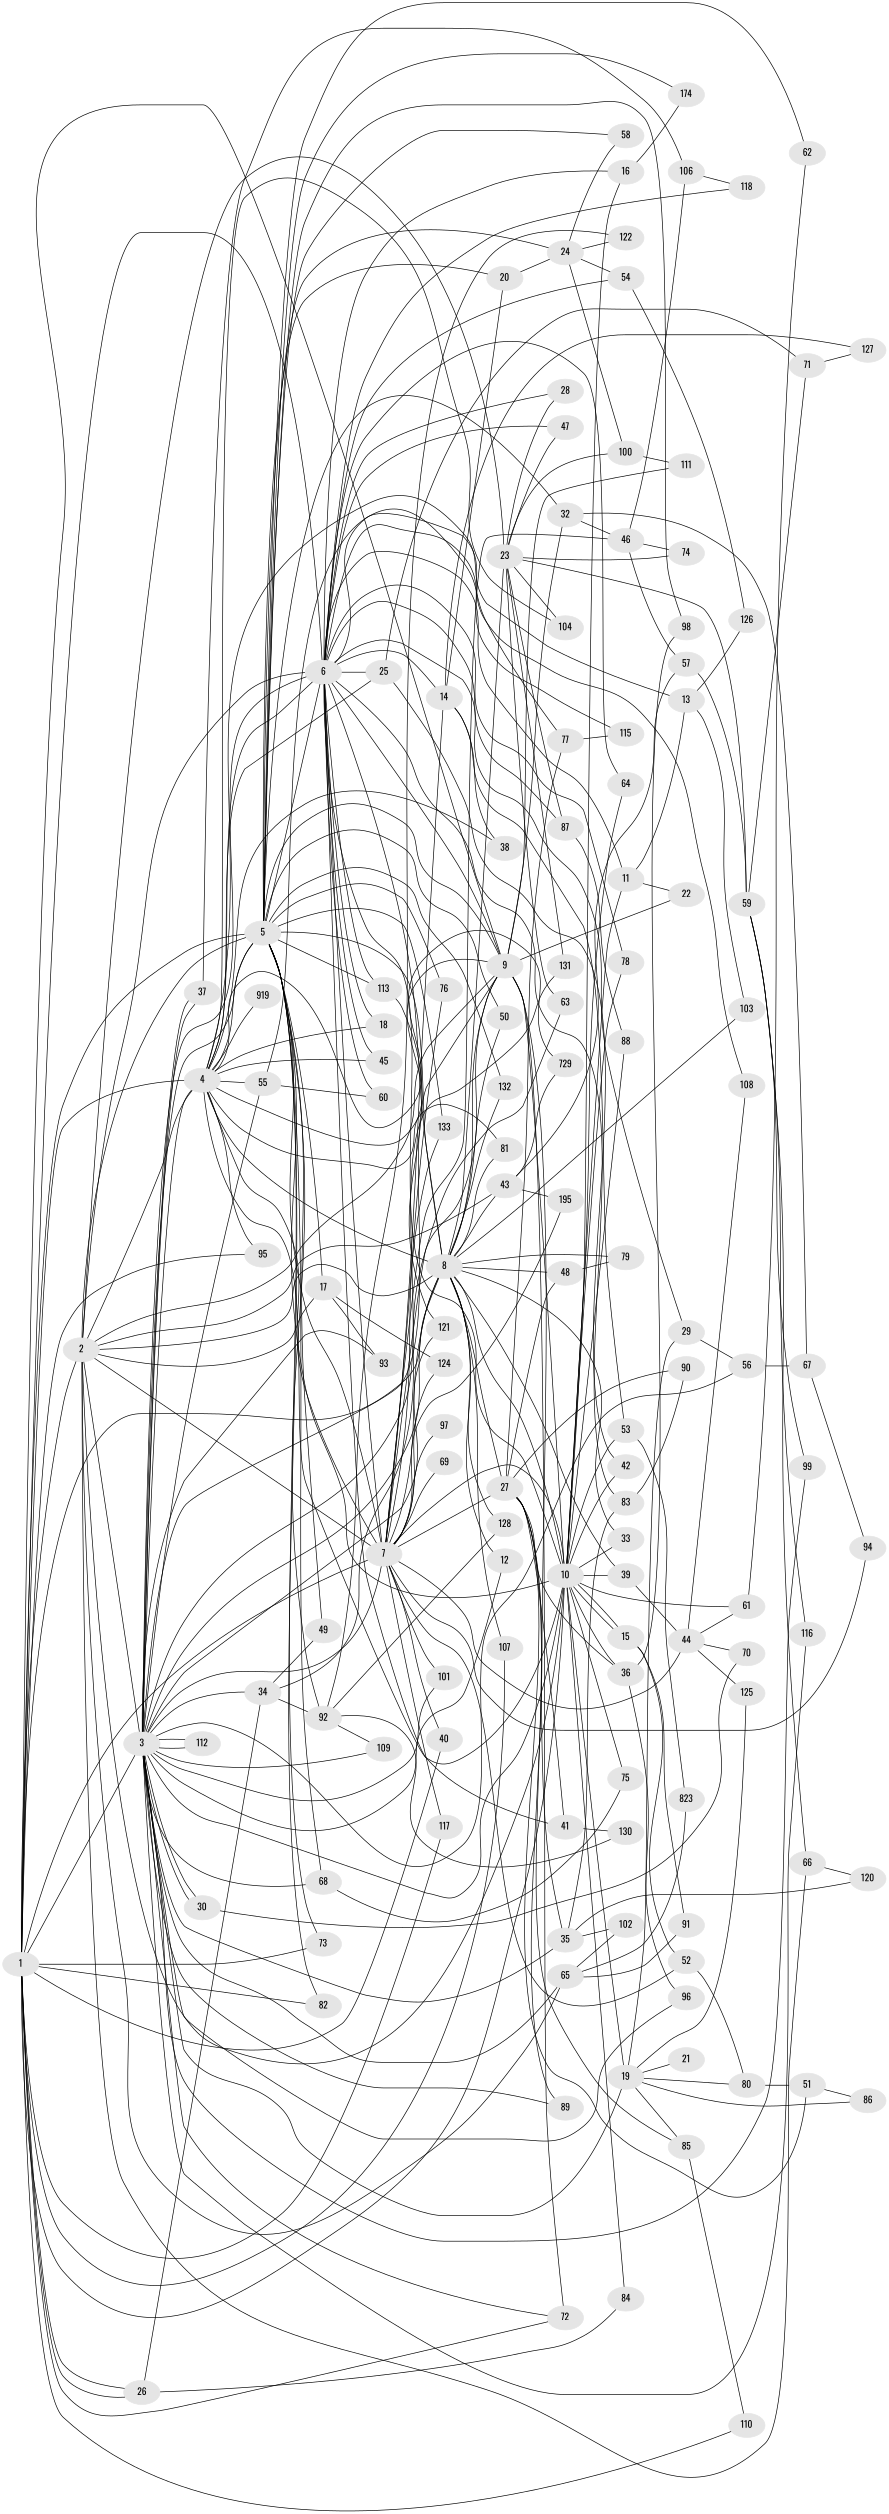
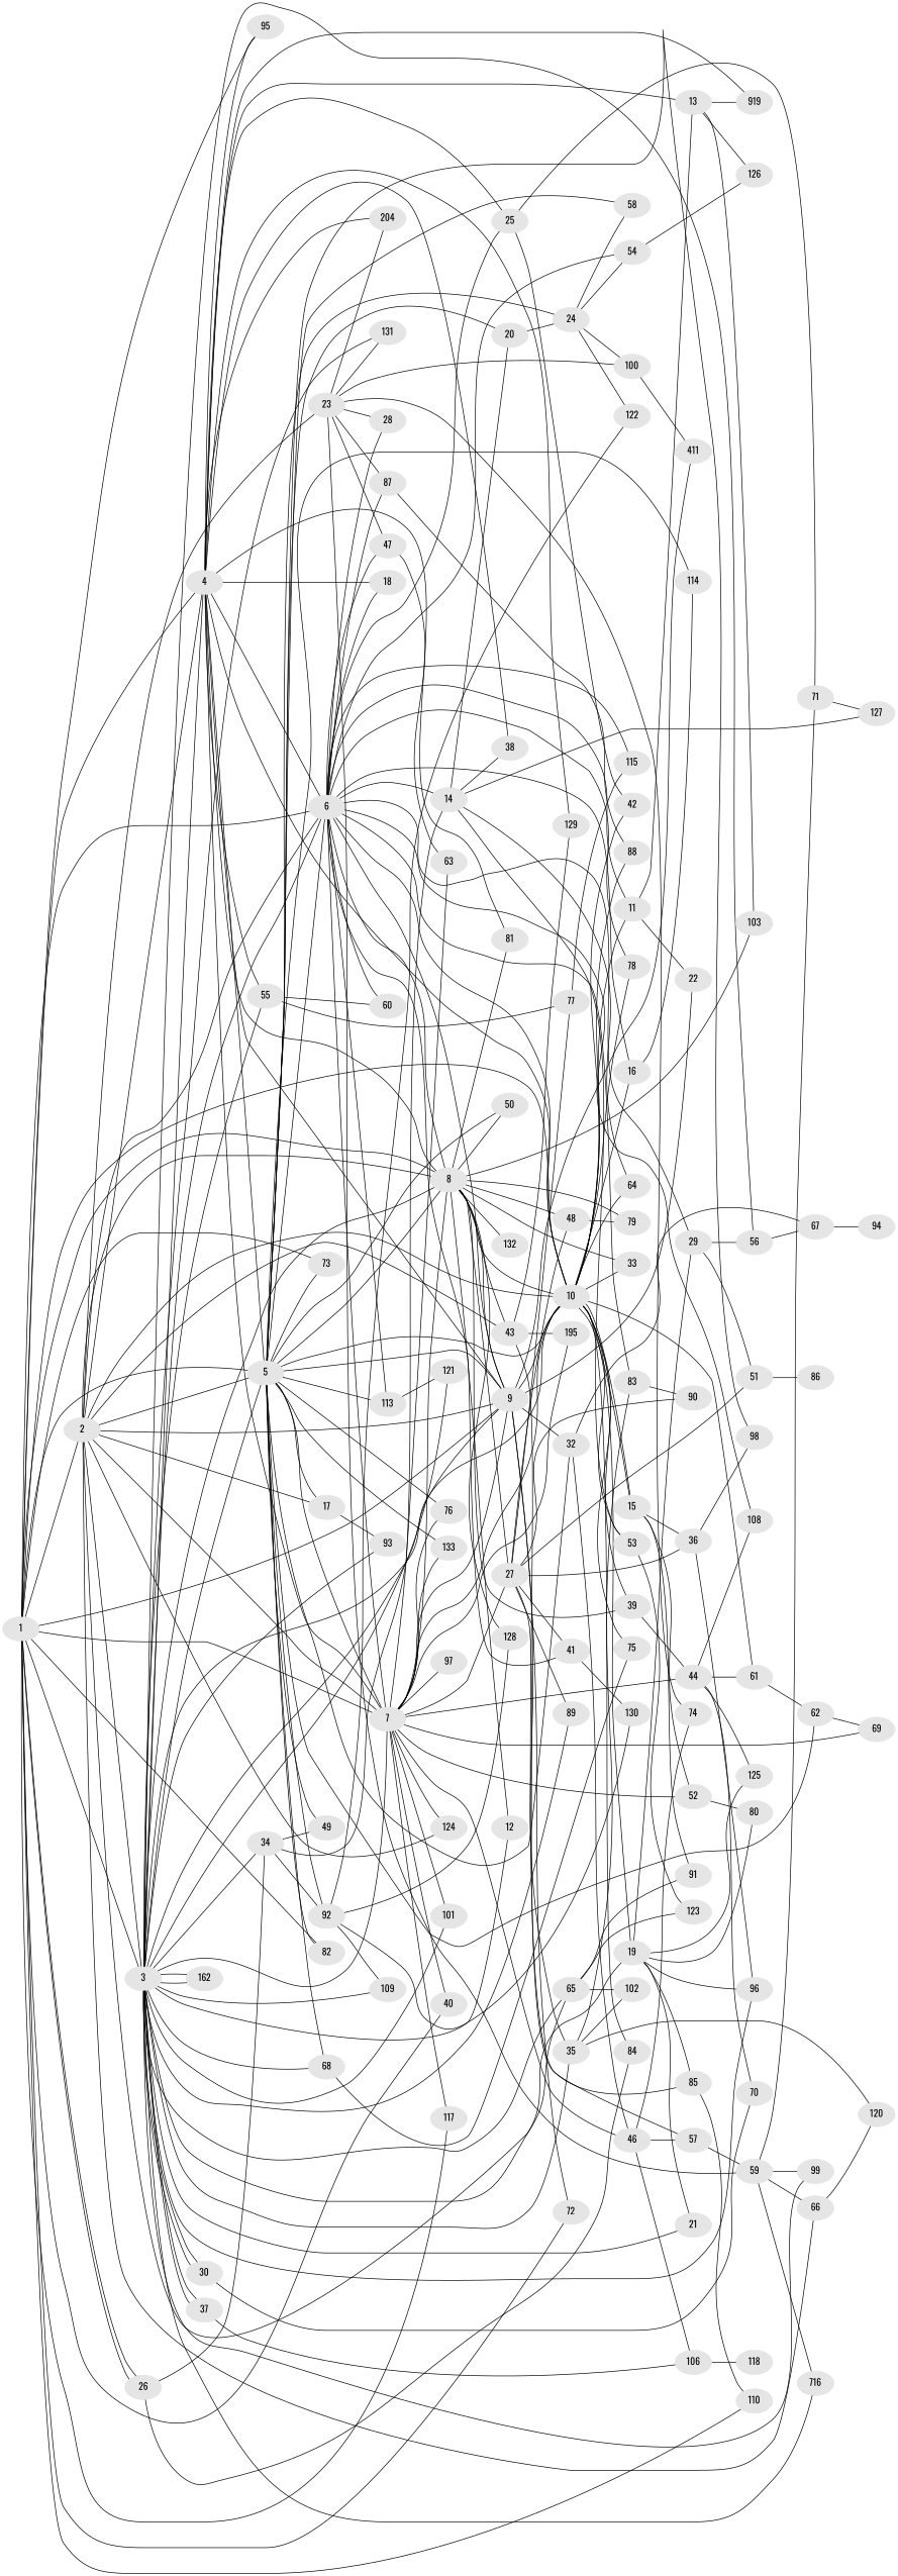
  graph {
    fontname=Oswald
    rankdir=LR
    node [color=gray90 fontname=Oswald style=filled]
    edge [fontname=Oswald]
    1
    2
    3
    4
    5
    6
    7
    8
    9
    10
    26
    40
    72
    73
    82
    95
-   107
    110
    117
    17
    23
    43
    65
    66
    124
    12
    19
    21
    30
    34
    35
    37
    55
    56
    68
    89
    93
    96
    99
    101
    109
-   112
-   116
+   112 [label=162]
+   116 [label=716]
    121
    131
    13
    18
    25
    38
-   45
    81
-   104
+   104 [label=204]
    n53 [label=919]
-   129 [label=729]
+   129
    20
    24
    32
    49
    50
    58
    62
    76
    92
    98
    113
-   114 [label=174]
+   114
    132
    133
    11
    14
    16
    28
    29
    41
    47
    54
    60
    78
    83
    87
    108
    115
    118
    27
    44
    46
    52
    69
    94
    97
    n91 [label=195]
    33
    39
    48
    79
    103
    128
    22
-   111
+   111 [label=411]
    15
    36
    42
    53
    61
    64
    75
    84
    88
    59
    63
    74
    100
    57
    91
    102
-   123 [label=823]
+   123
    120
    80
    85
    86
    125
    70
    106
    77
    67
    126
    71
    122
    130
    127
    51
    90
    1 -- 2
    1 -- 3
    1 -- 4
    1 -- 5
    1 -- 6
    1 -- 7
    1 -- 8
    1 -- 9
    1 -- 10
    1 -- 26
    1 -- 26
    1 -- 40
    1 -- 72
    1 -- 73
    1 -- 82
    1 -- 95
-   1 -- 107
    1 -- 110
    1 -- 117
    2 -- 3
    2 -- 4
    2 -- 5
    2 -- 6
    2 -- 7
    2 -- 8
    2 -- 9
    2 -- 10
    2 -- 17
    2 -- 23
    2 -- 43
    2 -- 65
    2 -- 66
-   17 -- 124
+   2 -- 124
    3 -- 4
    3 -- 5
    3 -- 6
    3 -- 7
    3 -- 8
    3 -- 9
    3 -- 10
    3 -- 65
    3 -- 12
    3 -- 19
-   3 -- 72
+   3 -- 21
    3 -- 30
    3 -- 30
    3 -- 34
    3 -- 35
    3 -- 37
    3 -- 37
    3 -- 55
    3 -- 56
    3 -- 68
    3 -- 89
    3 -- 93
    3 -- 96
    3 -- 99
    3 -- 101
    3 -- 109
    3 -- 112
    3 -- 112
    3 -- 116
    3 -- 121
    3 -- 131
    4 -- 5
    4 -- 6
    4 -- 7
    4 -- 8
    4 -- 9
    4 -- 10
    4 -- 95
    4 -- 55
    4 -- 13
    4 -- 18
    4 -- 25
    4 -- 38
-   4 -- 45
    4 -- 81
    4 -- 104
    4 -- n53
    4 -- 129
    5 -- 6
    5 -- 7
    5 -- 8
    5 -- 9
    5 -- 10
    5 -- 73
    5 -- 82
    5 -- 17
    5 -- 68
    5 -- 20
    5 -- 24
    5 -- 32
    5 -- 49
    5 -- 50
    5 -- 58
    5 -- 62
    5 -- 76
    5 -- 92
    5 -- 98
    5 -- 113
    5 -- 114
-   5 -- 132
    5 -- 133
    6 -- 7
    6 -- 8
    6 -- 9
    6 -- 10
    6 -- 18
    6 -- 25
-   6 -- 45
    6 -- 113
    6 -- 11
    6 -- 14
    6 -- 16
    6 -- 28
    6 -- 29
    6 -- 41
    6 -- 47
    6 -- 54
    6 -- 60
    6 -- 78
    6 -- 83
    6 -- 87
    6 -- 108
    6 -- 115
-   6 -- 118
    7 -- 8
    7 -- 9
    7 -- 10
    7 -- 40
    7 -- 117
    7 -- 124
    7 -- 101
    7 -- 76
    7 -- 133
    7 -- 14
    7 -- 27
    7 -- 44
    7 -- 46
    7 -- 52
    7 -- 69
-   7 -- 94
    7 -- 97
    7 -- n91
    8 -- 9
    8 -- 10
-   8 -- 107
-   8 -- 23
    8 -- 43
    8 -- 12
    8 -- 81
    8 -- 50
    8 -- 132
    8 -- 27
    8 -- 33
    8 -- 39
    8 -- 48
    8 -- 79
    8 -- 103
    8 -- 128
    9 -- 10
    9 -- 72
    9 -- 35
    9 -- 32
    9 -- 22
    9 -- 111
    10 -- 19
    10 -- 11
    10 -- 16
    10 -- 78
    10 -- 33
    10 -- 39
    10 -- 15
    10 -- 15
-   10 -- 36
+   15 -- 36
    10 -- 42
    10 -- 53
    10 -- 61
    10 -- 64
    10 -- 75
    10 -- 84
    10 -- 88
    26 -- 34
    26 -- 84
    17 -- 93
    23 -- 131
    23 -- 104
    23 -- 28
    23 -- 47
    23 -- 87
    23 -- 59
-   23 -- 63
+   47 -- 63
    23 -- 74
    23 -- 100
    43 -- 129
    43 -- n91
    43 -- 57
    65 -- 91
    65 -- 102
    65 -- 123
    66 -- 120
    19 -- 21
    19 -- 29
    19 -- 80
    19 -- 85
-   19 -- 86
+   19 -- 96
    19 -- 125
    30 -- 70
    34 -- 49
    34 -- 92
    34 -- 63
    35 -- 83
    35 -- 102
    35 -- 120
    37 -- 106
    55 -- 60
    55 -- 77
    56 -- 67
    68 -- 75
+   13 -- n53
    13 -- 103
    13 -- 126
    25 -- 42
    25 -- 71
    20 -- 24
    24 -- 58
    24 -- 54
    24 -- 100
    24 -- 122
    32 -- 46
    32 -- 67
+   62 -- 69
    92 -- 109
    92 -- 128
    92 -- 122
    92 -- 130
    113 -- 121
    11 -- 13
    11 -- 22
    14 -- 38
    14 -- 20
    14 -- 53
-   6 -- 64
+   14 -- 64
    14 -- 127
    16 -- 114
    29 -- 56
-   80 -- 51
+   29 -- 51
    41 -- 130
    54 -- 126
    83 -- 90
    87 -- 88
    27 -- 89
    27 -- 41
    27 -- 48
    27 -- 36
    27 -- 85
    27 -- 77
    27 -- 51
    27 -- 90
    44 -- 108
    44 -- 61
    44 -- 125
    44 -- 70
    46 -- 74
    46 -- 57
    46 -- 106
    52 -- 80
    39 -- 44
    48 -- 79
    15 -- 52
    15 -- 91
    36 -- 96
    36 -- 98
    53 -- 123
    61 -- 62
    59 -- 66
    59 -- 99
    59 -- 116
    59 -- 71
    100 -- 111
    57 -- 59
    85 -- 110
    106 -- 118
    77 -- 115
    67 -- 94
    71 -- 127
    51 -- 86
  }
